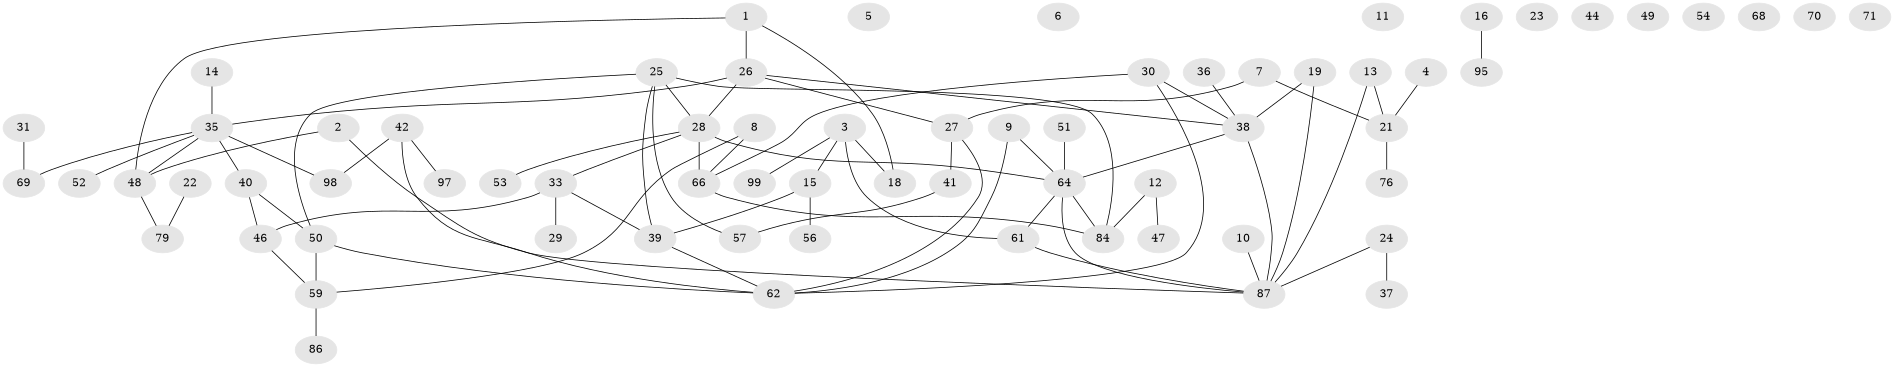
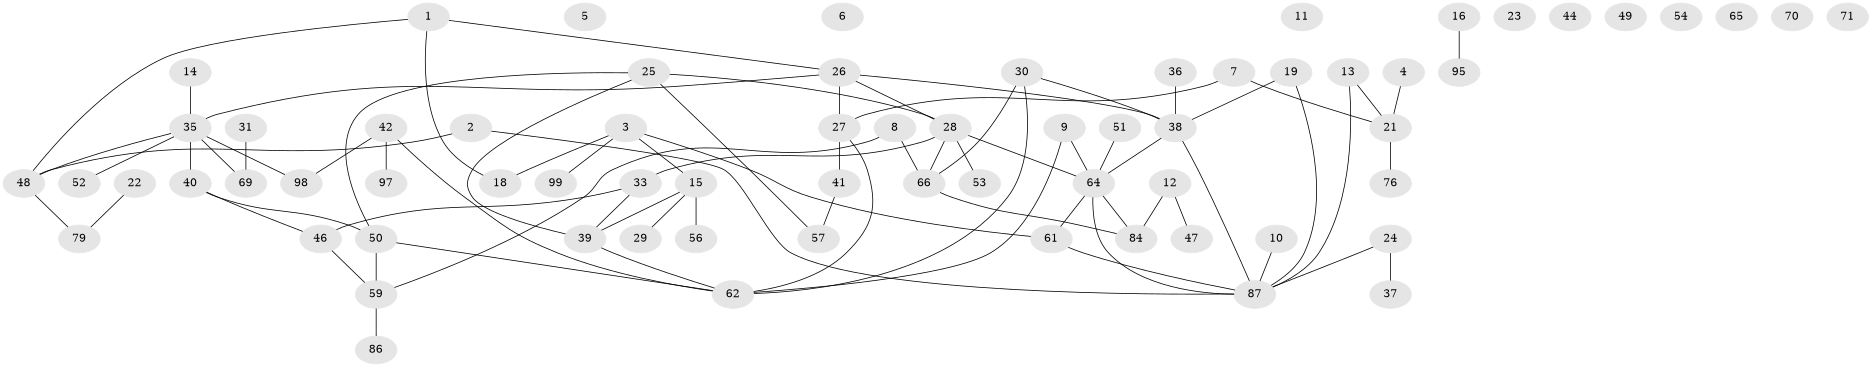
  graph {
    node [color=gray90 style=filled]
    18 [super="+96"]
    1
    26 [super="+55"]
    48 [super="+85"]
    27 [super="+72"]
    35 [super="+63"]
    28 [super="+77"]
    38 [super="+75"]
    79 [super="+92"]
    2
    87 [super="+93"]
    3 [super="+43"]
    15 [super="+17"]
    61
    99
    29 [super="+34"]
    39 [super="+83"]
    56
    21 [super="+91"]
    76
    4
    46 [super="+58"]
    59 [super="+67"]
    5
    6
    7
    62 [super="+81"]
    41 [super="+80"]
    8 [super="+82"]
    66 [super="+68"]
    86
    84 [super="+88"]
    n33 [label=64 super="+78"]
    9
    10
    11 [super="+32"]
    12 [super="+20"]
    47
    50 [super="+64"]
    13
    69
    40 [super="+74"]
    52
    98
    14
    33 [super="+89"]
    53
    31
    16
    95
    19
    22 [super="+73"]
    23
    24
    37
    25 [super="+90"]
    57
    30
    36 [super="+94"]
    42 [super="+45"]
    97
    44
    49
    51
    54
-   65 [label=68]
+   65
    70
    71
    1 -- 18
    1 -- 26
    1 -- 48
    26 -- 27
    26 -- 35
    26 -- 28
    26 -- 38
    48 -- 79
    27 -- 62
    27 -- 41
    35 -- 48
    35 -- 69
    35 -- 40
    35 -- 52
    35 -- 98
    28 -- 66
    28 -- n33 [weight=2]
    28 -- 33
    28 -- 53
    38 -- 87
    38 -- n33
    2 -- 48
    2 -- 87
    3 -- 18
    3 -- 15
    3 -- 61
    3 -- 99
-   33 -- 29
+   15 -- 29
    15 -- 39
    15 -- 56
    61 -- 87
    39 -- 62
    21 -- 76
    4 -- 21
    46 -- 59
    59 -- 86
    7 -- 27
    7 -- 21
    41 -- 57
    8 -- 59
    8 -- 66
    66 -- 84
    n33 -- 87
    n33 -- 61
    n33 -- 84
    9 -- 62
    9 -- n33
    10 -- 87
    12 -- 84
    12 -- 47
    50 -- 59
    50 -- 62
    13 -- 87
    13 -- 21
    40 -- 46
    40 -- 50
    14 -- 35
    33 -- 39
    33 -- 46
    31 -- 69
    16 -- 95
    19 -- 38
    19 -- 87
    22 -- 79
    24 -- 87
    24 -- 37
    25 -- 28
    25 -- 39
-   25 -- 84
    25 -- 50
    25 -- 57
    30 -- 38
    30 -- 62
    30 -- 66
    36 -- 38
    42 -- 62
    42 -- 98
    42 -- 97
    51 -- n33
  }
